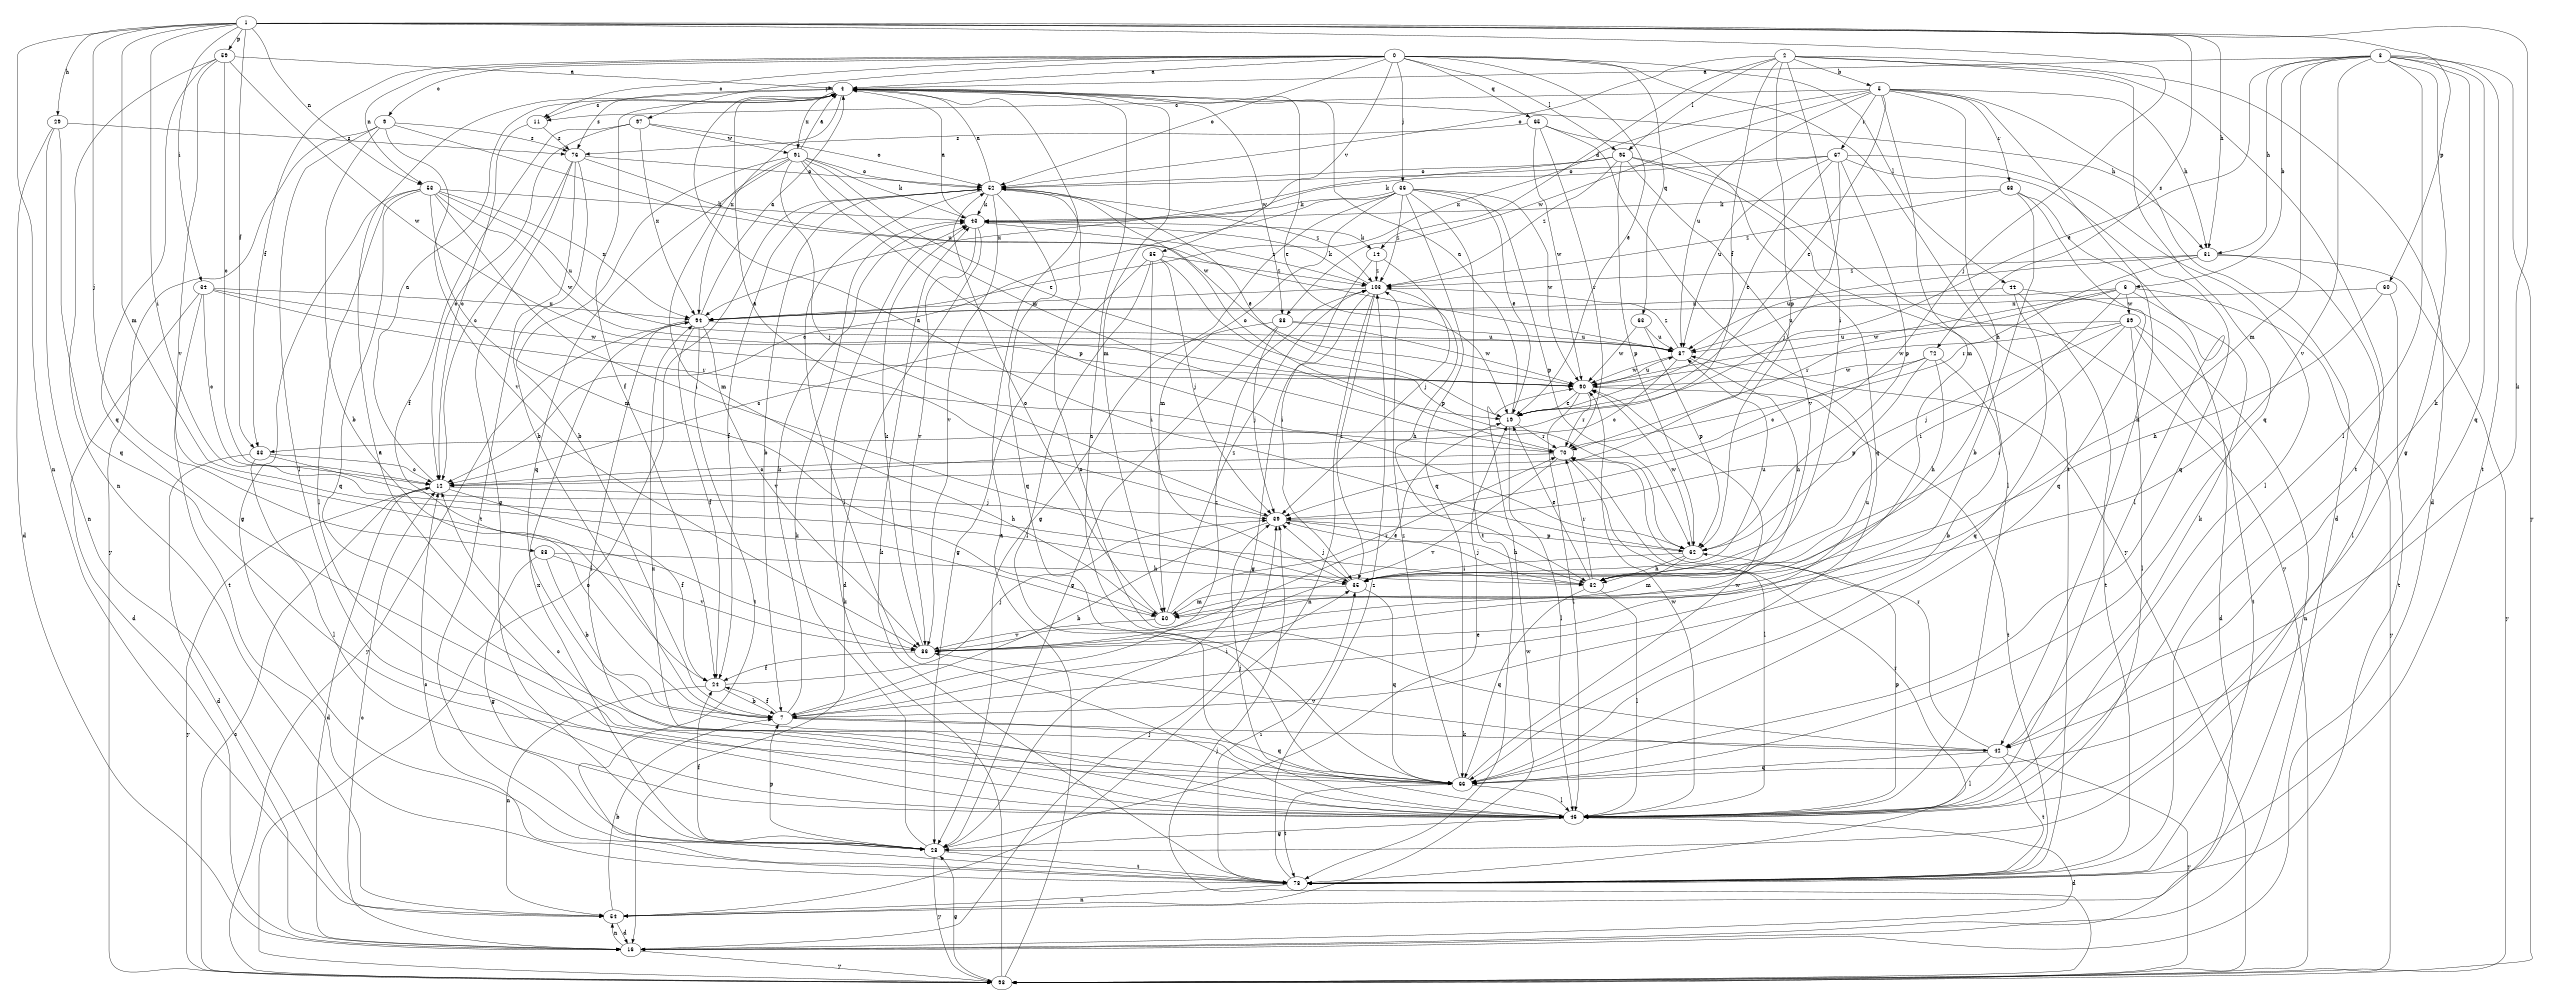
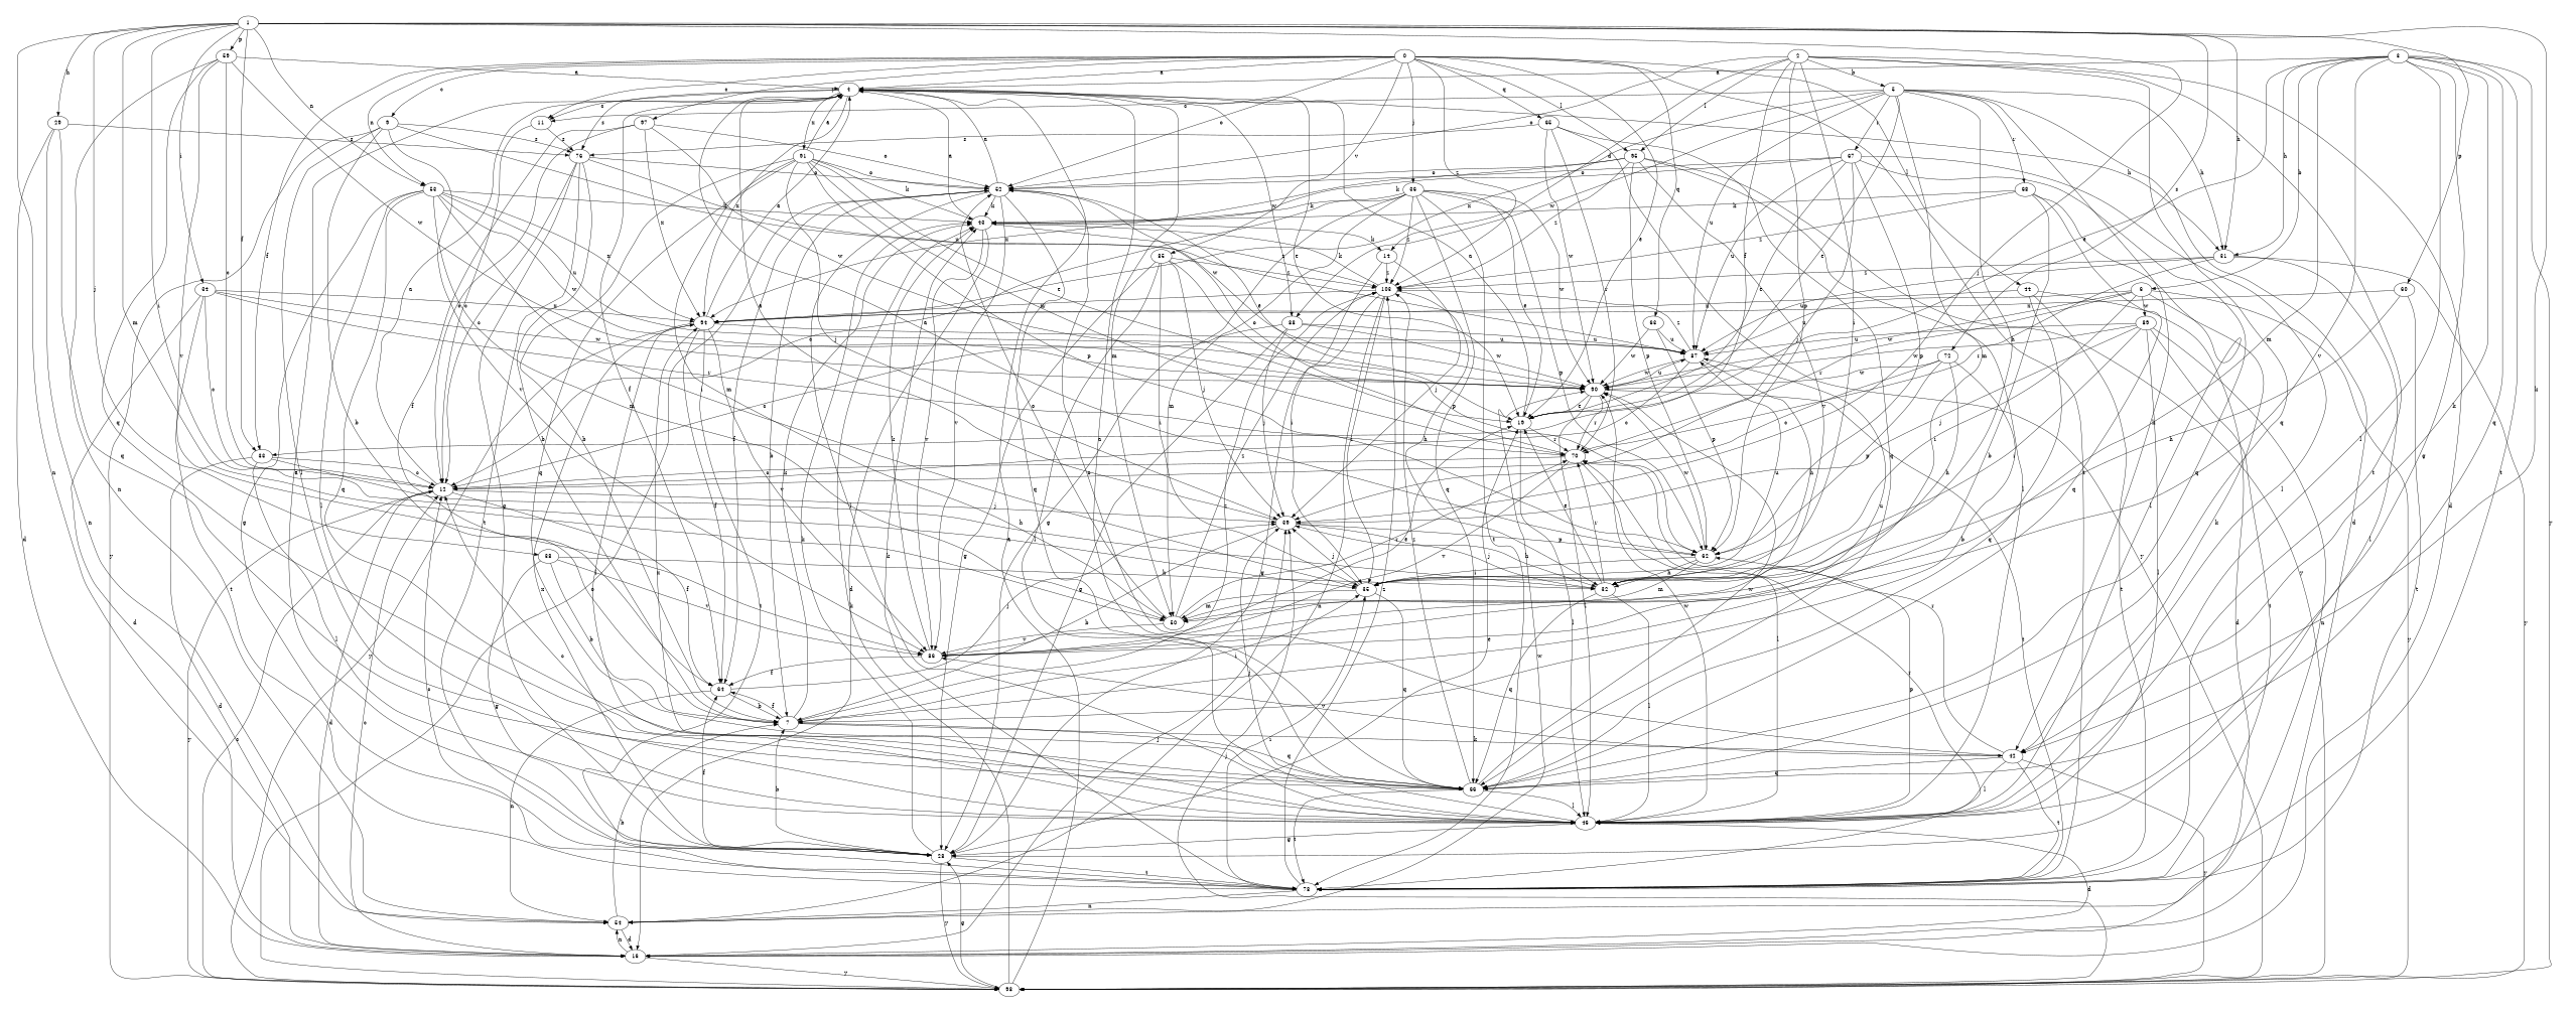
  strict digraph {
    0
    4
    9
    11
    19
    n6 [label=33]
    36
    44
    n9 [label=95]
    53
    n11 [label=52]
    63
    65
    78
    85
    97
    103
    31
    50
-   24
+   24 [label=64]
    n21 [label=76]
    88
    91
    94
    46
    86
    98
    n28 [label=87]
    7
    12
    70
    16
    32
    62
    66
    28
    90
    43
    35
    54
    39
    1
    29
    34
    38
    42
    59
    60
    72
    2
    5
    14
    67
    68
    3
    6
    89
    0 -> 4 [label=a]
    0 -> 9 [label=c]
    0 -> 11 [label=c]
    0 -> 19 [label=e]
    0 -> n6 [label=f]
    0 -> 36 [label=j]
    0 -> 44 [label=l]
    0 -> n9 [label=l]
    0 -> 53 [label=n]
    0 -> n11 [label=o]
    0 -> 63 [label=q]
    0 -> 65 [label=q]
    0 -> 78 [label=t]
    0 -> 85 [label=v]
    0 -> 97 [label=y]
-   n11 -> 103 [label=z]
+   0 -> 103 [label=z]
    4 -> 11 [label=c]
    4 -> 19 [label=e]
    4 -> 31 [label=h]
    4 -> 50 [label=m]
    4 -> 24 [label=f]
    4 -> n21 [label=s]
    4 -> 88 [label=w]
    4 -> 91 [label=x]
    4 -> 94 [label=x]
    9 -> n21 [label=s]
    9 -> 46 [label=l]
    9 -> 86 [label=v]
    9 -> 98 [label=y]
    9 -> n28 [label=u]
    9 -> 7 [label=b]
    11 -> n21 [label=s]
    11 -> 12 [label=c]
    19 -> 4 [label=a]
    19 -> 46 [label=l]
    19 -> 70 [label=r]
    n6 -> 46 [label=l]
    n6 -> 12 [label=c]
    n6 -> 16 [label=d]
    n6 -> 32 [label=h]
    36 -> 19 [label=e]
    36 -> 78 [label=t]
    36 -> 103 [label=z]
    36 -> 50 [label=m]
    36 -> 12 [label=c]
    36 -> 62 [label=p]
    36 -> 66 [label=q]
    36 -> 28 [label=g]
    36 -> 90 [label=w]
    36 -> 43 [label=k]
    44 -> 78 [label=t]
    44 -> 94 [label=x]
    44 -> 16 [label=d]
    44 -> 66 [label=q]
    n9 -> n11 [label=o]
    n9 -> 103 [label=z]
    n9 -> 94 [label=x]
    n9 -> 46 [label=l]
    n9 -> 86 [label=v]
    n9 -> 98 [label=y]
    n9 -> 62 [label=p]
    53 -> 50 [label=m]
    53 -> 94 [label=x]
    53 -> 46 [label=l]
    53 -> n28 [label=u]
    53 -> 66 [label=q]
    53 -> 28 [label=g]
    53 -> 90 [label=w]
    53 -> 43 [label=k]
    53 -> 35 [label=i]
    n11 -> 4 [label=a]
    n11 -> 19 [label=e]
    n11 -> 24 [label=f]
    n11 -> 46 [label=l]
    n11 -> 86 [label=v]
    n11 -> 7 [label=b]
    n11 -> 66 [label=q]
    n11 -> 43 [label=k]
    63 -> n28 [label=u]
    63 -> 62 [label=p]
    63 -> 90 [label=w]
    65 -> n21 [label=s]
    65 -> 98 [label=y]
    65 -> 70 [label=r]
    65 -> 66 [label=q]
    65 -> 90 [label=w]
    78 -> 103 [label=z]
    78 -> 12 [label=c]
    78 -> 70 [label=r]
    78 -> 43 [label=k]
    78 -> 35 [label=i]
    78 -> 54 [label=n]
    85 -> 103 [label=z]
    85 -> 46 [label=l]
    85 -> 62 [label=p]
    85 -> 28 [label=g]
    85 -> 35 [label=i]
    85 -> 39 [label=j]
    97 -> n11 [label=o]
    97 -> 24 [label=f]
    97 -> 94 [label=x]
    97 -> 12 [label=c]
-   97 -> 91 [label=w]
+   97 -> 90 [label=w]
    103 -> 94 [label=x]
    103 -> 32 [label=h]
    103 -> 28 [label=g]
    103 -> 43 [label=k]
    103 -> 35 [label=i]
    103 -> 54 [label=n]
    31 -> 103 [label=z]
    31 -> 46 [label=l]
    31 -> 98 [label=y]
    31 -> n28 [label=u]
    31 -> 70 [label=r]
    50 -> n11 [label=o]
    50 -> 103 [label=z]
    50 -> 86 [label=v]
    50 -> 70 [label=r]
    24 -> 7 [label=b]
    24 -> 54 [label=n]
    24 -> 39 [label=j]
    n21 -> n11 [label=o]
    n21 -> 78 [label=t]
    n21 -> 7 [label=b]
    n21 -> 12 [label=c]
    n21 -> 28 [label=g]
    n21 -> 90 [label=w]
    88 -> n28 [label=u]
    88 -> 12 [label=c]
    88 -> 28 [label=g]
    88 -> 90 [label=w]
    88 -> 39 [label=j]
    91 -> 4 [label=a]
    91 -> 19 [label=e]
    91 -> n11 [label=o]
    91 -> 50 [label=m]
    91 -> 7 [label=b]
    91 -> 70 [label=r]
    91 -> 62 [label=p]
    91 -> 66 [label=q]
    91 -> 43 [label=k]
    91 -> 39 [label=j]
    94 -> 4 [label=a]
    94 -> 78 [label=t]
    94 -> 24 [label=f]
    94 -> 46 [label=l]
    94 -> 86 [label=v]
    94 -> 98 [label=y]
    94 -> n28 [label=u]
    46 -> 94 [label=x]
    46 -> 12 [label=c]
    46 -> 16 [label=d]
    46 -> 62 [label=p]
    46 -> 28 [label=g]
    46 -> 90 [label=w]
    46 -> 39 [label=j]
    86 -> 19 [label=e]
    86 -> 24 [label=f]
    86 -> n28 [label=u]
    86 -> 43 [label=k]
    98 -> 4 [label=a]
    98 -> n11 [label=o]
    98 -> 12 [label=c]
    98 -> 28 [label=g]
    98 -> 43 [label=k]
    98 -> 39 [label=j]
    n28 -> 103 [label=z]
    n28 -> 12 [label=c]
    n28 -> 32 [label=h]
    n28 -> 90 [label=w]
    7 -> 103 [label=z]
    7 -> 24 [label=f]
    7 -> 66 [label=q]
    7 -> 43 [label=k]
    7 -> 35 [label=i]
    7 -> 42 [label=k]
    12 -> 4 [label=a]
    12 -> 24 [label=f]
    12 -> 98 [label=y]
    12 -> 16 [label=d]
    12 -> 39 [label=j]
    70 -> n11 [label=o]
    70 -> 46 [label=l]
    70 -> 86 [label=v]
    70 -> 12 [label=c]
    16 -> 98 [label=y]
    16 -> 12 [label=c]
    16 -> 54 [label=n]
    16 -> 39 [label=j]
    32 -> 19 [label=e]
    32 -> 46 [label=l]
    32 -> 70 [label=r]
    32 -> 66 [label=q]
    32 -> 39 [label=j]
    62 -> 4 [label=a]
    62 -> 50 [label=m]
    62 -> 32 [label=h]
    62 -> 90 [label=w]
    62 -> 35 [label=i]
    66 -> 4 [label=a]
    66 -> 78 [label=t]
    66 -> 103 [label=z]
    66 -> 46 [label=l]
    66 -> 90 [label=w]
-   46 -> 4 [label=a]
+   28 -> 4 [label=a]
    28 -> 19 [label=e]
    28 -> 78 [label=t]
    28 -> 24 [label=f]
    28 -> 94 [label=x]
    28 -> 98 [label=y]
-   28 -> 7 [label=p]
+   28 -> 7 [label=b]
    28 -> 43 [label=k]
    90 -> 19 [label=e]
    90 -> 78 [label=t]
    90 -> 46 [label=l]
    90 -> n28 [label=u]
    90 -> 70 [label=r]
    43 -> 4 [label=a]
    43 -> 103 [label=z]
    43 -> 86 [label=v]
    43 -> 16 [label=d]
    43 -> 14 [label=k]
    35 -> 50 [label=m]
    35 -> n28 [label=u]
    35 -> 66 [label=q]
    35 -> 39 [label=j]
    54 -> 7 [label=b]
    54 -> 16 [label=d]
    54 -> 90 [label=w]
    39 -> 4 [label=a]
    39 -> 7 [label=b]
    39 -> 32 [label=h]
    39 -> 62 [label=p]
    1 -> n6 [label=f]
    1 -> 53 [label=n]
    1 -> 31 [label=h]
    1 -> 50 [label=m]
    1 -> 35 [label=i]
    1 -> 54 [label=n]
    1 -> 39 [label=j]
    1 -> 29 [label=h]
    1 -> 34 [label=i]
    1 -> 38 [label=j]
    1 -> 42 [label=k]
    1 -> 59 [label=p]
    1 -> 60 [label=p]
    1 -> 72 [label=s]
    29 -> n21 [label=s]
    29 -> 16 [label=d]
    29 -> 66 [label=q]
    29 -> 54 [label=n]
    34 -> 78 [label=t]
    34 -> 94 [label=x]
    34 -> 12 [label=c]
    34 -> 70 [label=r]
    34 -> 16 [label=d]
    34 -> 90 [label=w]
    38 -> 86 [label=v]
    38 -> 7 [label=b]
    38 -> 32 [label=h]
    38 -> 28 [label=g]
    42 -> n11 [label=o]
    42 -> 78 [label=t]
    42 -> 46 [label=l]
    42 -> 86 [label=v]
    42 -> 98 [label=y]
    42 -> 70 [label=r]
    42 -> 66 [label=q]
    59 -> 4 [label=a]
    59 -> 86 [label=v]
    59 -> 12 [label=c]
    59 -> 66 [label=q]
    59 -> 90 [label=w]
    59 -> 54 [label=n]
    60 -> 78 [label=t]
    60 -> 94 [label=x]
    60 -> 32 [label=h]
    72 -> 7 [label=b]
    72 -> 12 [label=c]
    72 -> 32 [label=h]
    72 -> 62 [label=p]
    72 -> 90 [label=w]
    2 -> n6 [label=f]
    2 -> n9 [label=l]
    2 -> n11 [label=o]
    2 -> 78 [label=t]
    2 -> 16 [label=d]
    2 -> 62 [label=p]
    2 -> 66 [label=q]
    2 -> 35 [label=i]
    2 -> 5 [label=b]
    2 -> 14 [label=d]
    5 -> 11 [label=c]
    5 -> 19 [label=e]
    5 -> 31 [label=h]
    5 -> 50 [label=m]
    5 -> 88 [label=w]
    5 -> 94 [label=x]
    5 -> n28 [label=u]
    5 -> 16 [label=d]
    5 -> 32 [label=h]
    5 -> 42 [label=k]
    5 -> 67 [label=r]
    5 -> 68 [label=r]
    14 -> 103 [label=z]
    14 -> 35 [label=i]
    14 -> 39 [label=j]
    67 -> 19 [label=e]
    67 -> n11 [label=o]
    67 -> 46 [label=l]
    67 -> n28 [label=u]
    67 -> 62 [label=p]
    67 -> 66 [label=q]
    67 -> 43 [label=k]
    67 -> 39 [label=j]
    68 -> 103 [label=z]
    68 -> 46 [label=l]
    68 -> 7 [label=b]
    68 -> 66 [label=q]
    68 -> 43 [label=k]
    3 -> 4 [label=a]
    3 -> 19 [label=e]
    3 -> 78 [label=t]
    3 -> 31 [label=h]
    3 -> 50 [label=m]
    3 -> 46 [label=l]
    3 -> 86 [label=v]
    3 -> 98 [label=y]
    3 -> 66 [label=q]
    3 -> 28 [label=g]
    3 -> 42 [label=k]
    3 -> 6 [label=b]
    6 -> 98 [label=y]
    6 -> n28 [label=u]
    6 -> 70 [label=r]
    6 -> 90 [label=w]
    6 -> 35 [label=i]
    6 -> 42 [label=k]
    6 -> 89 [label=w]
    89 -> 78 [label=t]
    89 -> 46 [label=l]
    89 -> n28 [label=u]
    89 -> 90 [label=w]
    89 -> 35 [label=i]
    89 -> 54 [label=n]
    89 -> 39 [label=j]
  }
